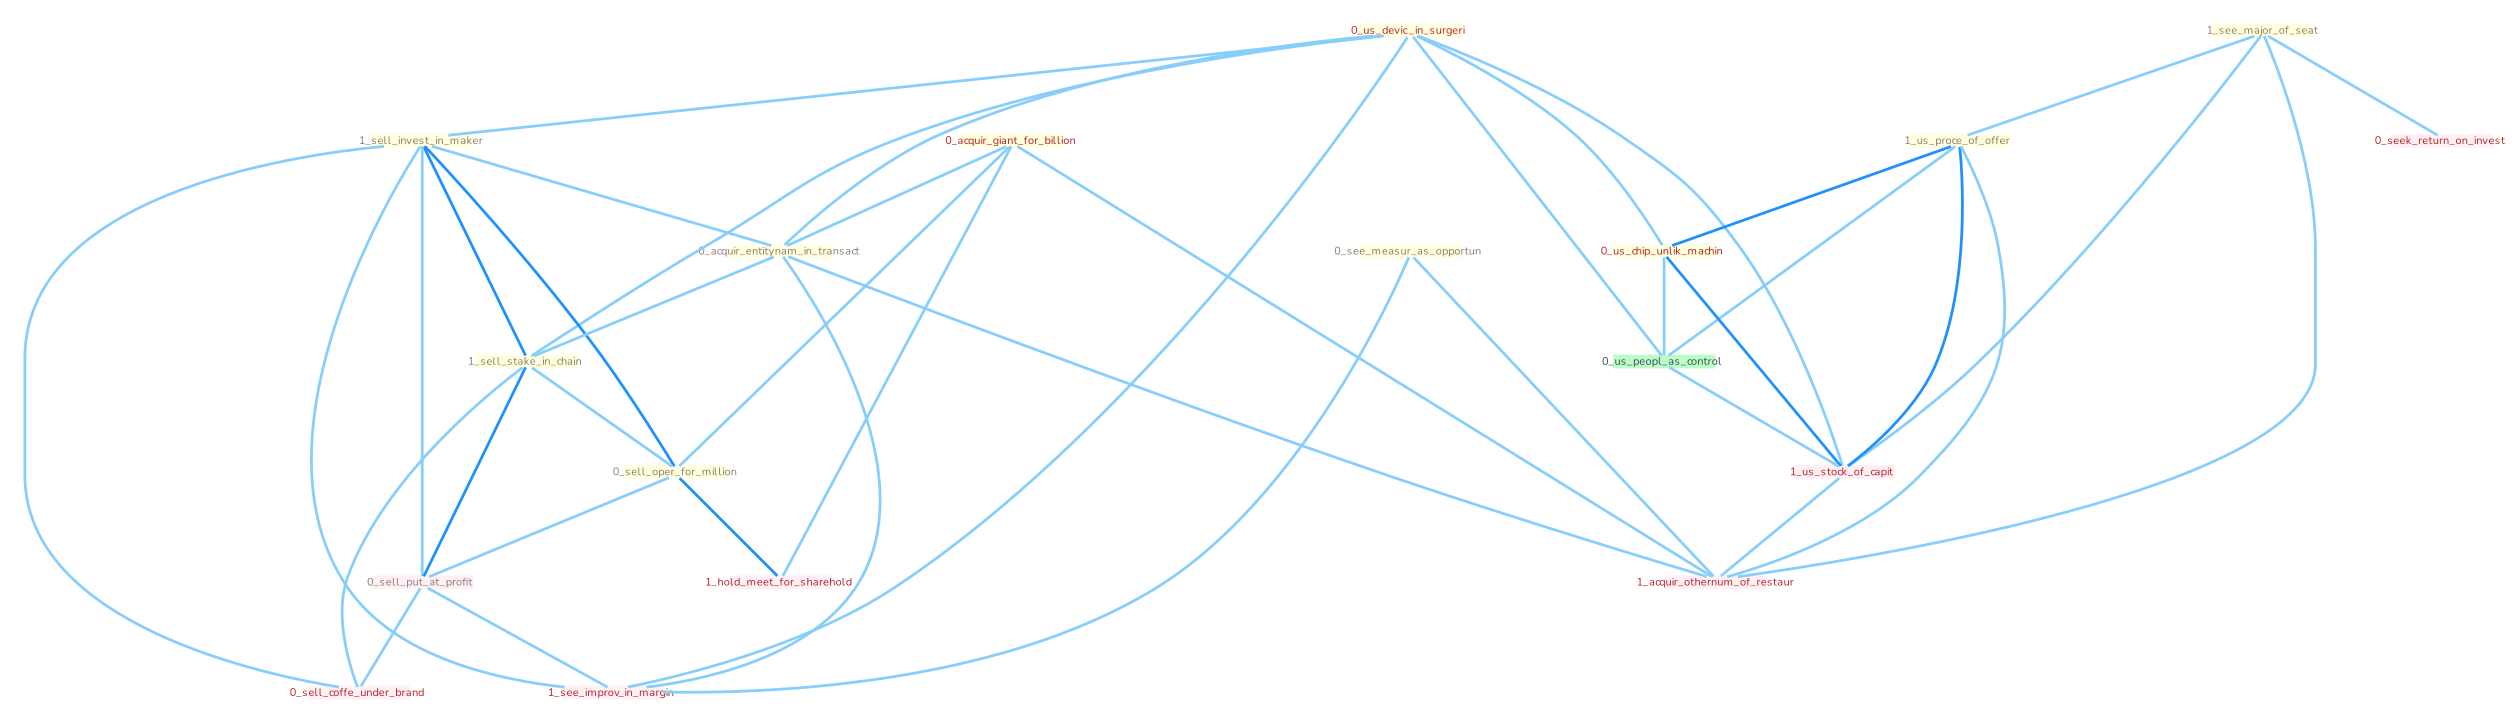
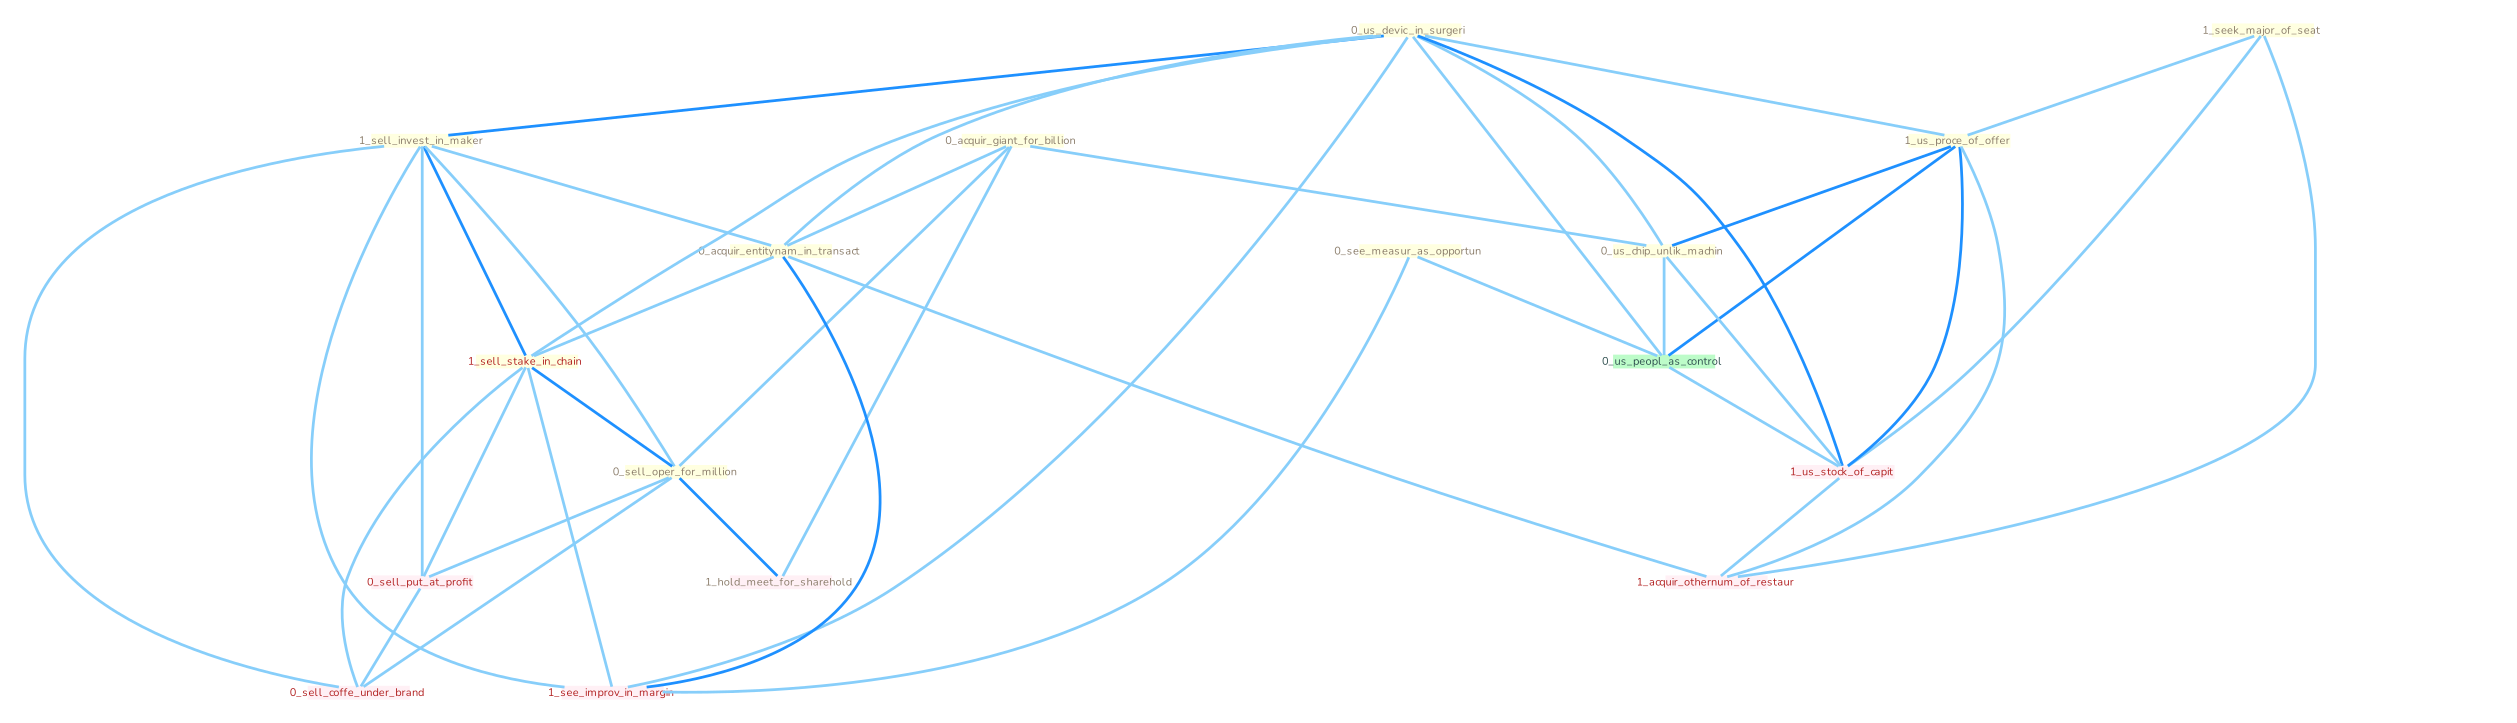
  graph {
    fontname=Nunito
    node [color="#ffffe0" fixedsize=true fontcolor="#8b7d6b" fontname=Nunito fontsize=4 shape=polygon style=filled]
    edge [color="#87cefa" fontname=Nunito w=1]
-   "0_us_devic_in_surgeri " [fontcolor="#b22222" height=.06 width=.5]
+   "0_us_devic_in_surgeri " [height=.06 width=.5]
    "1_sell_invest_in_maker " [height=.06 width=.5]
-   "0_acquir_giant_for_billion " [fontcolor="#b22222" height=.06 width=.5]
+   "0_acquir_giant_for_billion " [height=.06 width=.5]
    "0_acquir_entitynam_in_transact " [height=.06 width=.5]
-   "1_sell_stake_in_chain " [height=.06 width=.5]
-   "1_seek_major_of_seat " [height=.06 width=.5 label="1_see_major_of_seat"]
+   "1_sell_stake_in_chain " [fontcolor="#b22222" height=.06 width=.5]
+   "1_seek_major_of_seat " [height=.06 width=.5]
    "0_see_measur_as_opportun " [height=.06 width=.5]
    "1_us_proce_of_offer " [height=.06 width=.5]
-   "0_us_chip_unlik_machin " [fontcolor="#b22222" height=.06 width=.5]
+   "0_us_chip_unlik_machin " [height=.06 width=.5]
    "0_sell_oper_for_million " [height=.06 width=.5]
-   "0_sell_put_at_profit " [color="#fff0f5" height=.06 width=.5]
-   "0_seek_return_on_invest " [color="#fff0f5" fontcolor="#b22222" height=.06 width=.5]
+   "0_sell_put_at_profit " [color="#fff0f5" fontcolor="#b22222" height=.06 width=.5]
    "1_us_stock_of_capit " [color="#fff0f5" fontcolor="#b22222" height=.06 width=.5]
    "1_see_improv_in_margin " [color="#fff0f5" fontcolor="#b22222" height=.06 width=.5]
    "0_sell_coffe_under_brand " [color="#fff0f5" fontcolor="#b22222" height=.06 width=.5]
-   "1_hold_meet_for_sharehold " [color="#fff0f5" fontcolor="#b22222" height=.06 width=.5]
+   "1_hold_meet_for_sharehold " [color="#fff0f5" height=.06 width=.5]
    "1_acquir_othernum_of_restaur " [color="#fff0f5" fontcolor="#b22222" height=.06 width=.5]
    "0_us_peopl_as_control " [color="#BDFCC9" fontcolor="#2f4f4f" height=.06 width=.5]
    subgraph sub_1 {
      "0_us_devic_in_surgeri "
      "1_sell_invest_in_maker "
      "0_acquir_giant_for_billion "
      "0_acquir_entitynam_in_transact "
      "1_sell_stake_in_chain "
      "1_seek_major_of_seat "
      "0_see_measur_as_opportun "
      "1_us_proce_of_offer "
      "0_us_chip_unlik_machin "
      "0_sell_oper_for_million "
    }
    subgraph sub_2 {
      "0_sell_put_at_profit "
-     "0_seek_return_on_invest "
      "1_us_stock_of_capit "
      "1_see_improv_in_margin "
      "0_sell_coffe_under_brand "
      "1_hold_meet_for_sharehold "
      "1_acquir_othernum_of_restaur "
    }
-   "0_us_devic_in_surgeri " -- "1_sell_invest_in_maker "
+   "0_us_devic_in_surgeri " -- "1_sell_invest_in_maker " [color="#1e90ff"]
    "0_us_devic_in_surgeri " -- "0_acquir_entitynam_in_transact "
    "0_us_devic_in_surgeri " -- "1_sell_stake_in_chain "
+   "0_us_devic_in_surgeri " -- "1_us_proce_of_offer "
    "0_us_devic_in_surgeri " -- "0_us_chip_unlik_machin "
-   "0_us_devic_in_surgeri " -- "1_us_stock_of_capit "
+   "0_us_devic_in_surgeri " -- "1_us_stock_of_capit " [color="#1e90ff"]
    "0_us_devic_in_surgeri " -- "1_see_improv_in_margin "
    "0_us_devic_in_surgeri " -- "0_us_peopl_as_control "
    "1_sell_invest_in_maker " -- "0_acquir_entitynam_in_transact "
    "1_sell_invest_in_maker " -- "1_sell_stake_in_chain " [color="#1e90ff" w=2]
-   "1_sell_invest_in_maker " -- "0_sell_oper_for_million " [color="#1e90ff"]
+   "1_sell_invest_in_maker " -- "0_sell_oper_for_million "
    "1_sell_invest_in_maker " -- "0_sell_put_at_profit "
    "1_sell_invest_in_maker " -- "1_see_improv_in_margin "
    "1_sell_invest_in_maker " -- "0_sell_coffe_under_brand "
    "0_acquir_giant_for_billion " -- "0_acquir_entitynam_in_transact "
    "0_acquir_giant_for_billion " -- "0_sell_oper_for_million "
    "0_acquir_giant_for_billion " -- "1_hold_meet_for_sharehold "
-   "0_acquir_giant_for_billion " -- "1_acquir_othernum_of_restaur "
+   "0_acquir_giant_for_billion " -- "0_us_chip_unlik_machin "
    "0_acquir_entitynam_in_transact " -- "1_sell_stake_in_chain "
-   "0_acquir_entitynam_in_transact " -- "1_see_improv_in_margin "
+   "0_acquir_entitynam_in_transact " -- "1_see_improv_in_margin " [color="#1e90ff"]
    "0_acquir_entitynam_in_transact " -- "1_acquir_othernum_of_restaur "
-   "1_sell_stake_in_chain " -- "0_sell_oper_for_million "
-   "1_sell_stake_in_chain " -- "0_sell_put_at_profit " [color="#1e90ff"]
-   "0_sell_put_at_profit " -- "1_see_improv_in_margin "
+   "1_sell_stake_in_chain " -- "0_sell_oper_for_million " [color="#1e90ff"]
+   "1_sell_stake_in_chain " -- "0_sell_put_at_profit "
+   "1_sell_stake_in_chain " -- "1_see_improv_in_margin "
    "1_sell_stake_in_chain " -- "0_sell_coffe_under_brand "
    "1_seek_major_of_seat " -- "1_us_proce_of_offer "
-   "1_seek_major_of_seat " -- "0_seek_return_on_invest "
    "1_seek_major_of_seat " -- "1_us_stock_of_capit "
    "1_seek_major_of_seat " -- "1_acquir_othernum_of_restaur "
    "0_see_measur_as_opportun " -- "1_see_improv_in_margin "
-   "0_see_measur_as_opportun " -- "1_acquir_othernum_of_restaur "
+   "0_see_measur_as_opportun " -- "0_us_peopl_as_control "
    "1_us_proce_of_offer " -- "0_us_chip_unlik_machin " [color="#1e90ff"]
    "1_us_proce_of_offer " -- "1_us_stock_of_capit " [color="#1e90ff" w=2]
    "1_us_proce_of_offer " -- "1_acquir_othernum_of_restaur "
-   "1_us_proce_of_offer " -- "0_us_peopl_as_control "
-   "0_us_chip_unlik_machin " -- "1_us_stock_of_capit " [color="#1e90ff"]
+   "1_us_proce_of_offer " -- "0_us_peopl_as_control " [color="#1e90ff"]
+   "0_us_chip_unlik_machin " -- "1_us_stock_of_capit "
    "0_us_chip_unlik_machin " -- "0_us_peopl_as_control "
    "0_sell_oper_for_million " -- "0_sell_put_at_profit "
+   "0_sell_oper_for_million " -- "0_sell_coffe_under_brand "
    "0_sell_oper_for_million " -- "1_hold_meet_for_sharehold " [color="#1e90ff"]
    "0_sell_put_at_profit " -- "0_sell_coffe_under_brand "
    "1_us_stock_of_capit " -- "1_acquir_othernum_of_restaur "
    "0_us_peopl_as_control " -- "1_us_stock_of_capit "
  }
